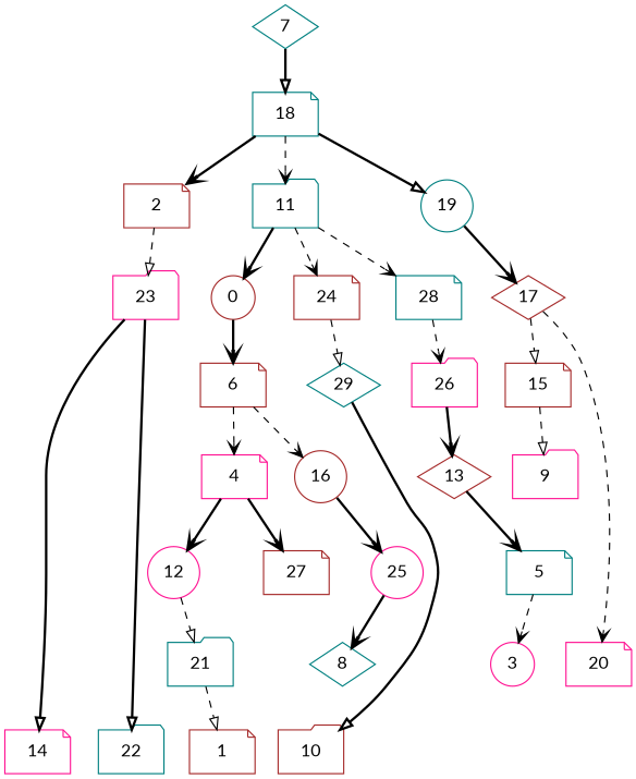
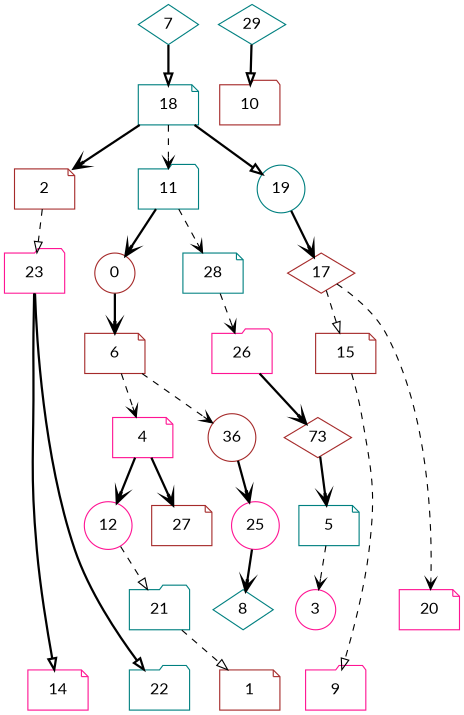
  digraph {
    fontname=Lato
    node [color=brown fontname=Lato shape=note]
    edge [arrowhead=vee fontname=Lato style=bold weight=0]
    0 [shape=circle]
    6
    4 [color=deeppink]
-   16 [shape=circle]
+   16 [shape=circle label=36]
    23 [color=deeppink shape=folder]
    2
    14 [color=deeppink]
    22 [color=teal shape=folder]
    12 [color=deeppink shape=circle]
    27
    21 [color=teal shape=folder]
    5 [color=teal]
    3 [color=deeppink shape=circle]
    25 [color=deeppink shape=circle]
    7 [color=teal shape=diamond]
    18 [color=teal]
    11 [color=teal shape=folder]
    19 [color=teal shape=circle]
-   24
    28 [color=teal]
    29 [color=teal shape=diamond]
    26 [color=deeppink shape=folder]
    1
-   13 [shape=diamond]
+   13 [shape=diamond label=73]
    9 [color=deeppink shape=folder]
    15
    8 [color=teal shape=diamond]
    17 [shape=diamond]
    20 [color=deeppink]
    10 [shape=folder]
    0 -> 6 [weight=1]
    6 -> 4 [style=dashed]
    6 -> 16 [style=dashed]
    4 -> 12
    4 -> 27
    16 -> 25
    23 -> 14 [arrowhead=onormal]
    23 -> 22 [arrowhead=onormal]
    2 -> 23 [arrowhead=onormal style=dashed]
    12 -> 21 [arrowhead=onormal style=dashed]
    21 -> 1 [arrowhead=onormal style=dashed]
    5 -> 3 [style=dashed]
    25 -> 8
    7 -> 18 [arrowhead=onormal weight=1]
    18 -> 2
    18 -> 11 [style=dashed weight=2]
    18 -> 19 [arrowhead=onormal]
    11 -> 0
-   11 -> 24 [style=dashed]
    11 -> 28 [style=dashed]
    19 -> 17
-   24 -> 29 [arrowhead=onormal style=dashed]
    28 -> 26 [style=dashed]
    29 -> 10 [arrowhead=onormal]
    26 -> 13
    13 -> 5
    15 -> 9 [arrowhead=onormal style=dashed]
    17 -> 15 [arrowhead=onormal style=dashed]
    17 -> 20 [style=dashed]
  }
